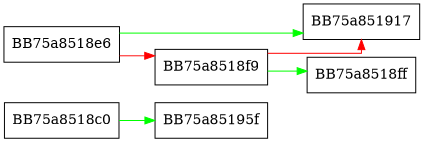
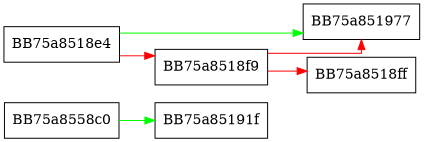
  digraph {
    rankdir=LR
    splines=ortho
    node [shape=box]
    edge [color=red]
-   BB75a8518c0
-   BB75a85191f [label=BB75a85195f]
-   BB75a8518e6
-   BB75a851917
+   BB75a8518c0 [label=BB75a8558c0]
+   BB75a85191f
+   BB75a8518e6 [label=BB75a8518e4]
+   BB75a851917 [label=BB75a851977]
    BB75a8518f9
    BB75a8518ff
    BB75a8518c0 -> BB75a85191f [color=green]
    BB75a8518e6 -> BB75a851917 [color=green]
    BB75a8518e6 -> BB75a8518f9
    BB75a8518f9 -> BB75a851917
-   BB75a8518f9 -> BB75a8518ff [color=green]
+   BB75a8518f9 -> BB75a8518ff
  }
